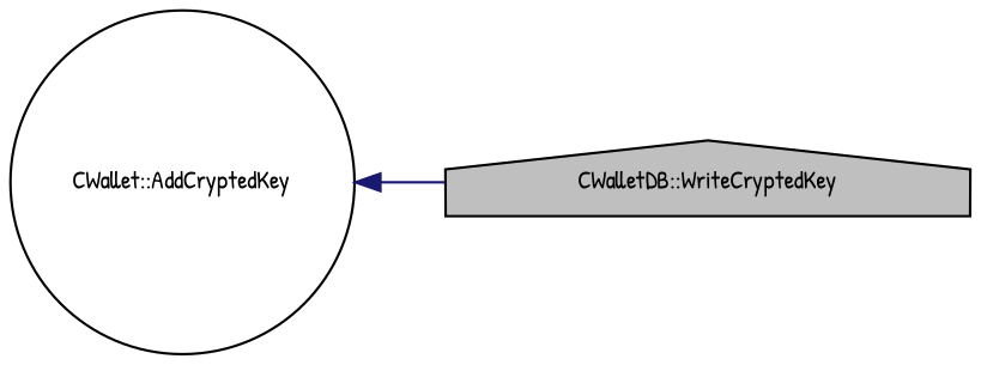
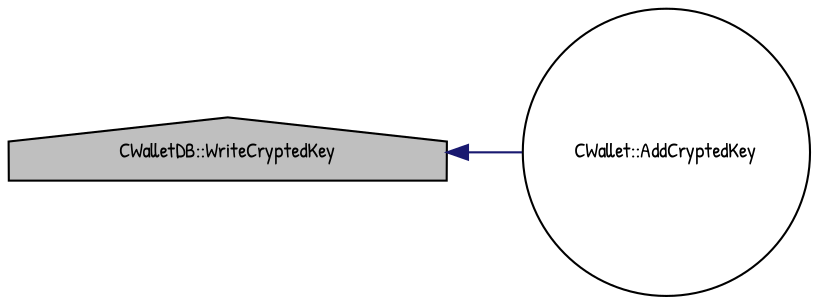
  digraph {
    rankdir=LR
    fontname="Patrick Hand"
    node [color=black fontname="Patrick Hand" fontsize=10 style=filled]
    n1 [fillcolor=grey75 fontcolor=black height=0.2 label="CWalletDB::WriteCryptedKey" shape=house width=0.4]
    n2 [fillcolor=white height=0.2 label="CWallet::AddCryptedKey" shape=circle width=0.4]
-   n2 -> n1 [color=midnightblue dir=back fontname="Patrick Hand" fontsize=10 labelfontname=Helvetica labelfontsize=10 style=solid]
+   n1 -> n2 [color=midnightblue dir=back fontname="Patrick Hand" fontsize=10 labelfontname=Helvetica labelfontsize=10 style=solid]
  }
